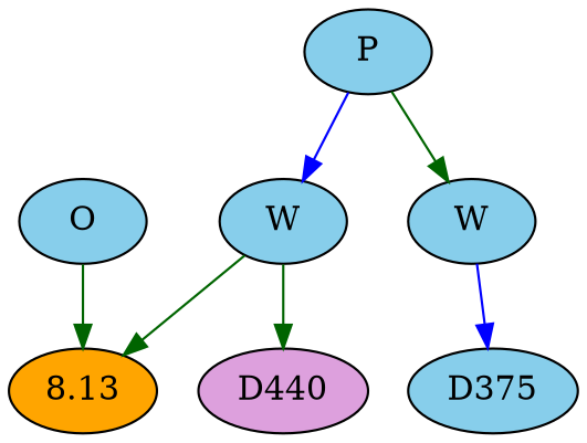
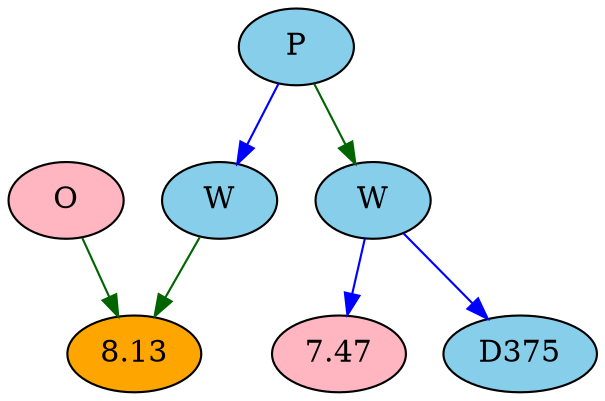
  digraph {
    node [fillcolor=skyblue style=filled]
    edge [color=darkgreen]
-   n1 [label=O]
+   n1 [fillcolor=lightpink label=O]
    n2 [fillcolor=orange label=8.13]
    n3 [label=P]
    n4 [label=W]
    n5 [label=W]
+   n6 [fillcolor=lightpink label=7.47]
    n7 [label=D375]
-   n8 [fillcolor=plum label=D440]
    n1 -> n2
    n3 -> n4
    n3 -> n5 [color=blue]
+   n4 -> n6 [color=blue]
    n4 -> n7 [color=blue]
    n5 -> n2
-   n5 -> n8
  }
